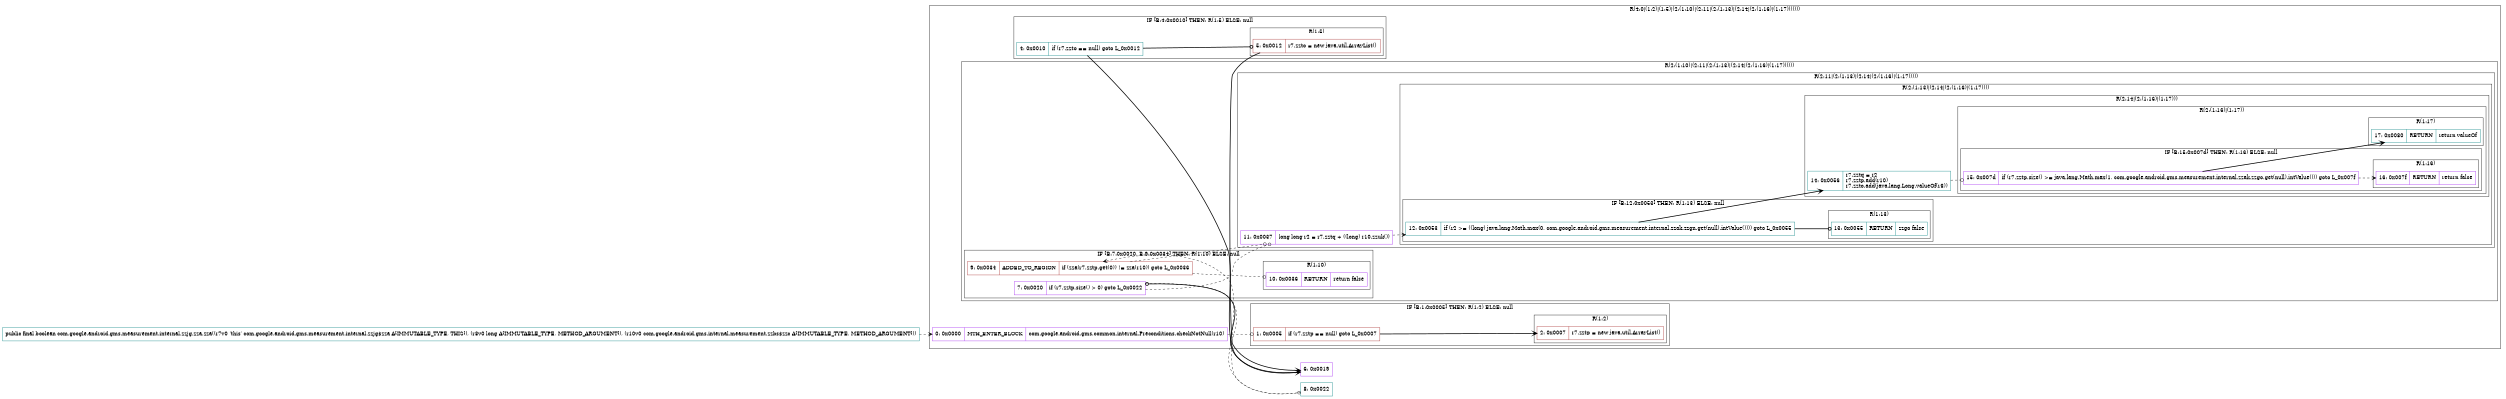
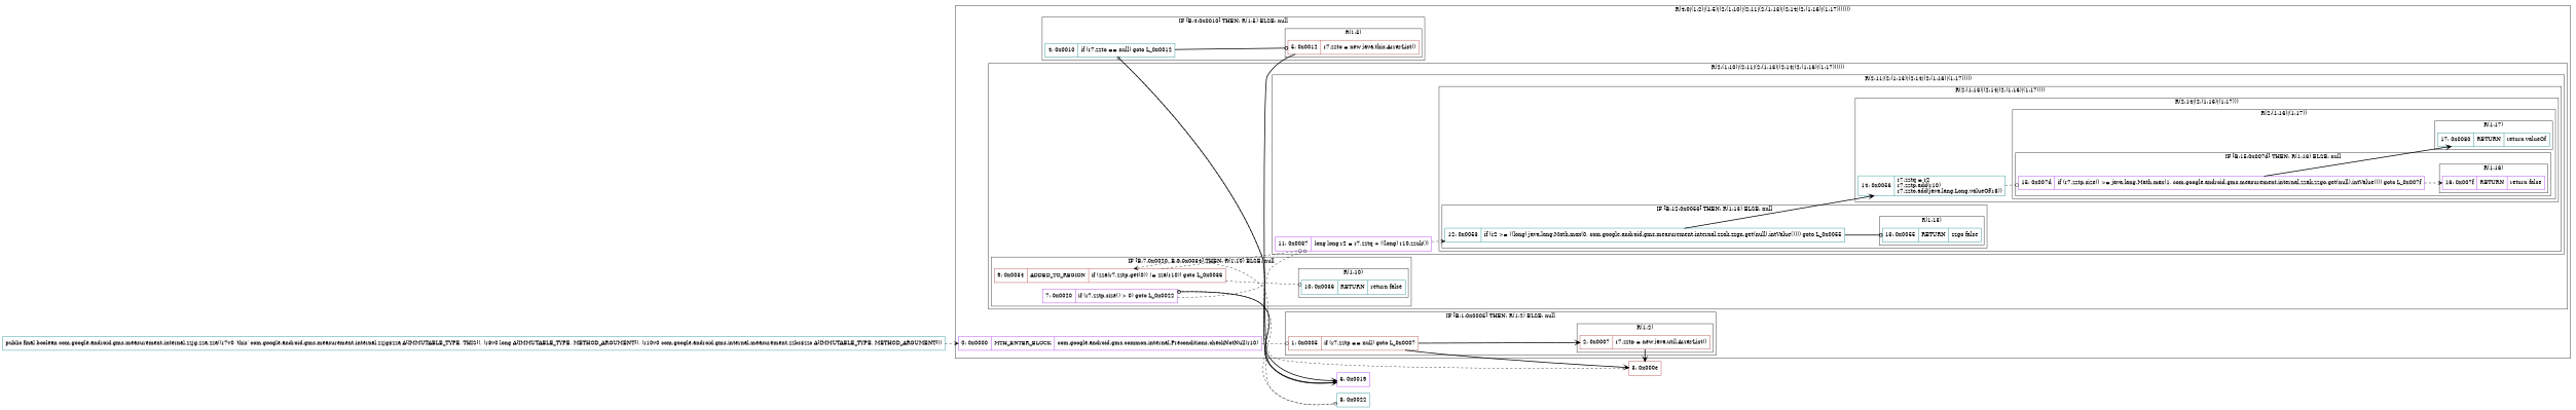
  digraph {
    rankdir=LR
    node [color=teal shape=record]
    edge [arrowhead=vee style=dashed]
    n1 [color=brown label="{2\:\ 0x0007|r7.zztp = new java.util.ArrayList()\l}"]
    n2 [color=brown label="{1\:\ 0x0005|if (r7.zztp == null) goto L_0x0007\l}"]
-   n3 [color=brown label="{5\:\ 0x0012|r7.zzto = new java.util.ArrayList()\l}"]
+   n3 [color=brown label="{5\:\ 0x0012|r7.zzto = new java.this.ArrayList()\l}"]
    n4 [label="{4\:\ 0x0010|if (r7.zzto == null) goto L_0x0012\l}"]
-   n5 [color=purple label="{10\:\ 0x0036|RETURN\l|return false\l}"]
+   n5 [label="{10\:\ 0x0036|RETURN\l|return false\l}"]
    n6 [color=purple label="{7\:\ 0x0020|if (r7.zztp.size() \> 0) goto L_0x0022\l}"]
    n7 [color=brown label="{9\:\ 0x0034|ADDED_TO_REGION\l|if (zza(r7.zztp.get(0)) != zza(r10)) goto L_0x0036\l}"]
    n8 [label="{13\:\ 0x0055|RETURN\l|zzgo false\l}"]
    n9 [label="{12\:\ 0x0053|if (r2 \>= ((long) java.lang.Math.max(0, com.google.android.gms.measurement.internal.zzak.zzgn.get(null).intValue()))) goto L_0x0055\l}"]
    n10 [color=purple label="{16\:\ 0x007f|RETURN\l|return false\l}"]
    n11 [color=purple label="{15\:\ 0x007d|if (r7.zztp.size() \>= java.lang.Math.max(1, com.google.android.gms.measurement.internal.zzak.zzgo.get(null).intValue())) goto L_0x007f\l}"]
    n12 [label="{17\:\ 0x0080|RETURN\l|return valueOf\l}"]
    n13 [label="{14\:\ 0x0056|r7.zztq = r2\lr7.zztp.add(r10)\lr7.zzto.add(java.lang.Long.valueOf(r8))\l}"]
    n14 [color=purple label="{11\:\ 0x0037|long long r2 = r7.zztq + ((long) r10.zzuk())\l}"]
    n15 [color=purple label="{0\:\ 0x0000|MTH_ENTER_BLOCK\l|com.google.android.gms.common.internal.Preconditions.checkNotNull(r10)\l}"]
+   n16 [color=brown label="{3\:\ 0x000e}"]
    n17 [color=purple label="{6\:\ 0x0019}"]
    n18 [label="{8\:\ 0x0022}"]
    n19 [label="{public final boolean com.google.android.gms.measurement.internal.zzjg.zza.zza((r7v0 'this' com.google.android.gms.measurement.internal.zzjg$zza A[IMMUTABLE_TYPE, THIS]), (r8v0 long A[IMMUTABLE_TYPE, METHOD_ARGUMENT]), (r10v0 com.google.android.gms.internal.measurement.zzbs$zzc A[IMMUTABLE_TYPE, METHOD_ARGUMENT])) }"]
    subgraph cluster_1 {
      label="R(4:0|(1:2)|(1:5)|(2:(1:10)|(2:11|(2:(1:13)|(2:14|(2:(1:16)|(1:17)))))))"
      n15
      subgraph cluster_2 {
        label="IF [B:1:0x0005] THEN: R(1:2) ELSE: null"
        n2
        subgraph cluster_3 {
          label="R(1:2)"
          n1
        }
      }
      subgraph cluster_4 {
        label="IF [B:4:0x0010] THEN: R(1:5) ELSE: null"
        n4
        subgraph cluster_5 {
          label="R(1:5)"
          n3
        }
      }
      subgraph cluster_6 {
        label="R(2:(1:10)|(2:11|(2:(1:13)|(2:14|(2:(1:16)|(1:17))))))"
        subgraph cluster_7 {
          label="IF [B:7:0x0020, B:9:0x0034] THEN: R(1:10) ELSE: null"
          n6
          n7
          subgraph cluster_8 {
            label="R(1:10)"
            n5
          }
        }
        subgraph cluster_9 {
          label="R(2:11|(2:(1:13)|(2:14|(2:(1:16)|(1:17)))))"
          n14
          subgraph cluster_10 {
            label="R(2:(1:13)|(2:14|(2:(1:16)|(1:17))))"
            subgraph cluster_11 {
              label="IF [B:12:0x0053] THEN: R(1:13) ELSE: null"
              n9
              subgraph cluster_12 {
                label="R(1:13)"
                n8
              }
            }
            subgraph cluster_13 {
              label="R(2:14|(2:(1:16)|(1:17)))"
              n13
              subgraph cluster_14 {
                label="R(2:(1:16)|(1:17))"
                subgraph cluster_15 {
                  label="IF [B:15:0x007d] THEN: R(1:16) ELSE: null"
                  n11
                  subgraph cluster_16 {
                    label="R(1:16)"
                    n10
                  }
                }
                subgraph cluster_17 {
                  label="R(1:17)"
                  n12
                }
              }
            }
          }
        }
      }
    }
+   n1 -> n16 [style=bold]
    n2 -> n1 [style=bold]
+   n2 -> n16 [style=bold]
    n3 -> n17 [style=bold]
    n4 -> n3 [arrowhead=odot style=bold]
    n4 -> n17 [style=bold]
    n6 -> n14 [arrowhead=odot]
    n6 -> n18 [arrowhead=odot]
    n7 -> n5 [arrowhead=odot]
    n7 -> n14 [arrowhead=odot]
    n9 -> n8 [arrowhead=odot style=bold]
    n9 -> n13 [style=bold]
    n11 -> n10
    n11 -> n12 [style=bold]
    n13 -> n11 [arrowhead=odot]
    n14 -> n9
    n15 -> n2 [arrowhead=odot]
+   n16 -> n4 [arrowhead=odot]
    n17 -> n6 [arrowhead=odot style=bold]
    n18 -> n7
    n19 -> n15
  }
